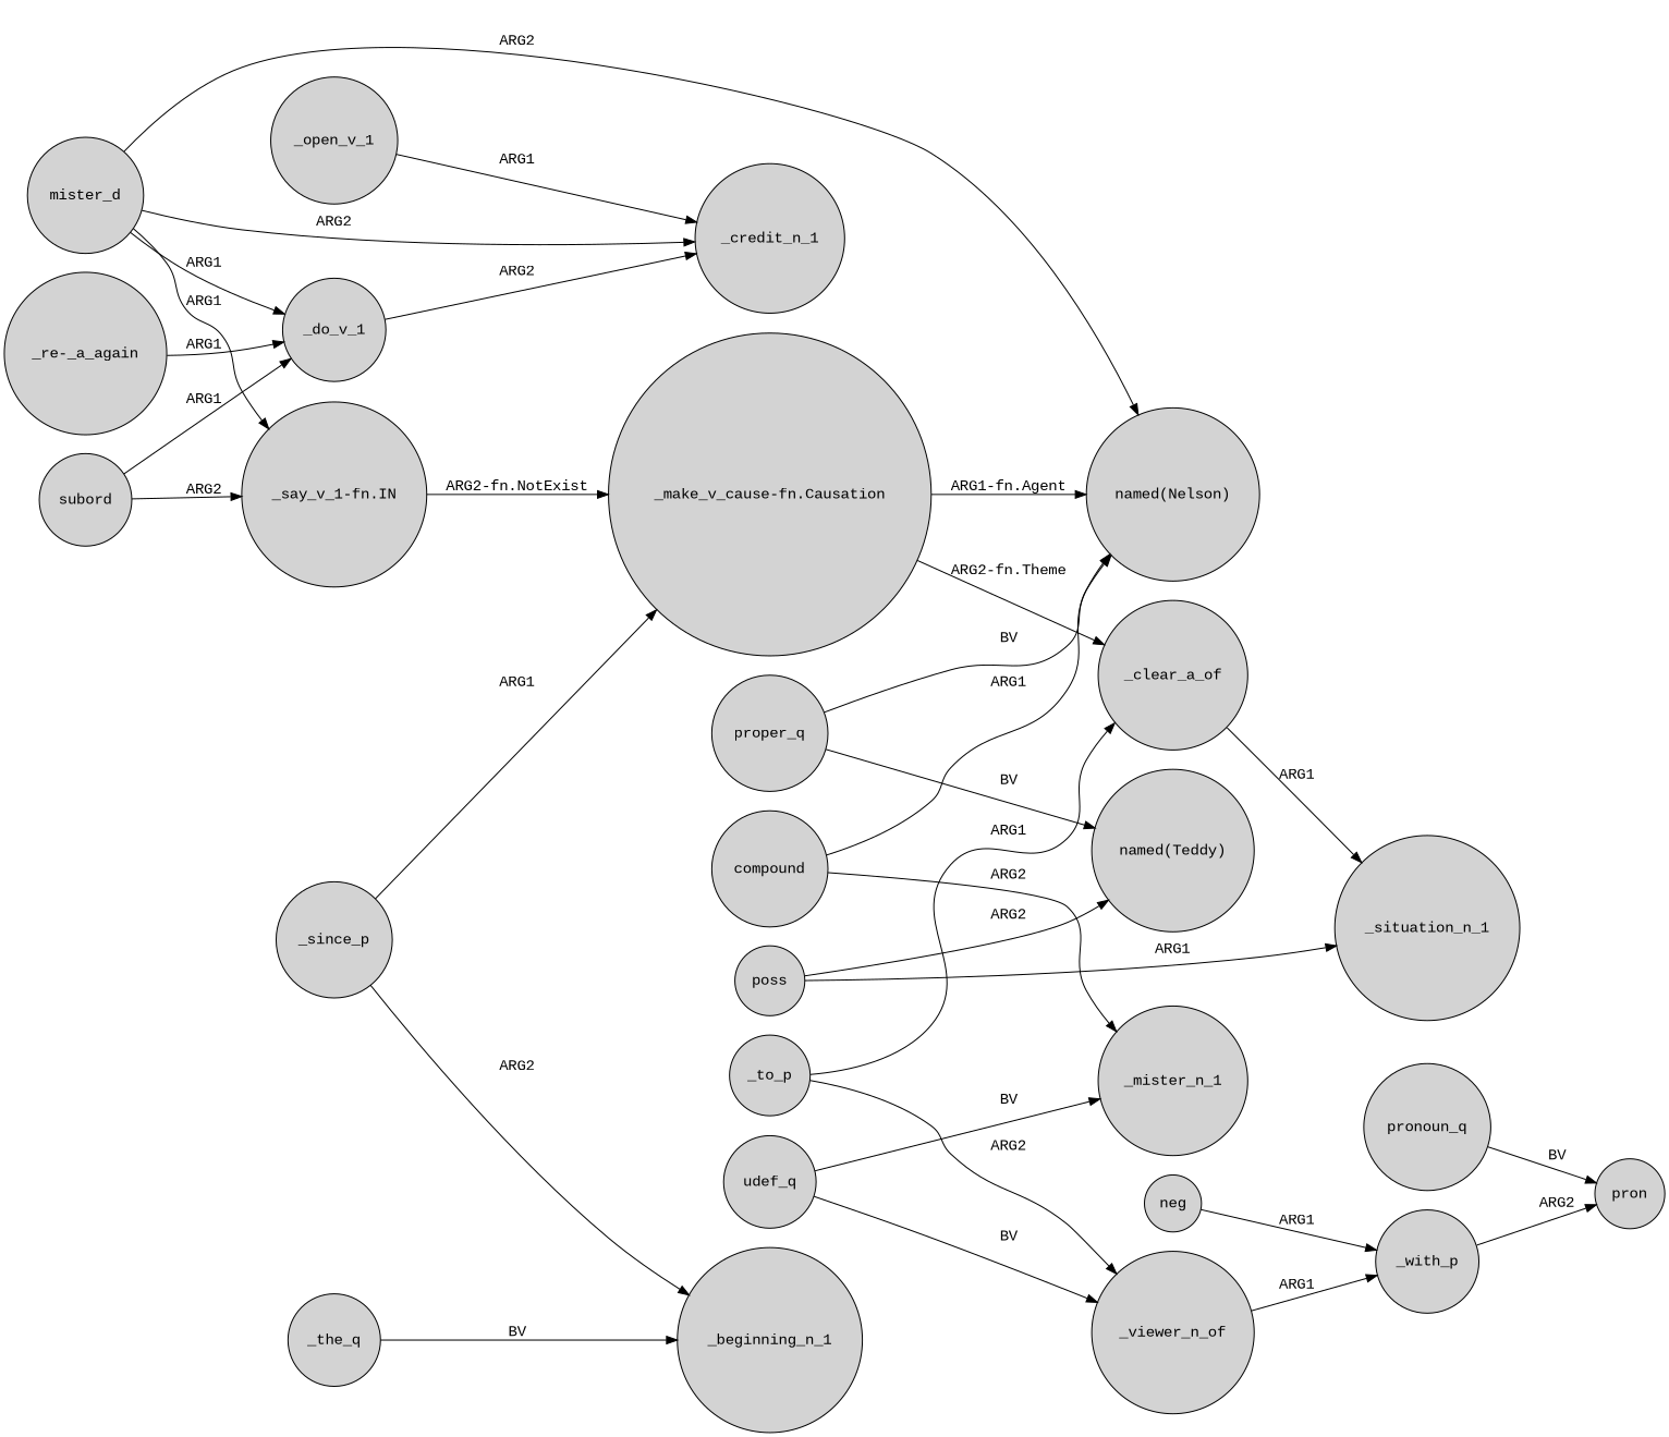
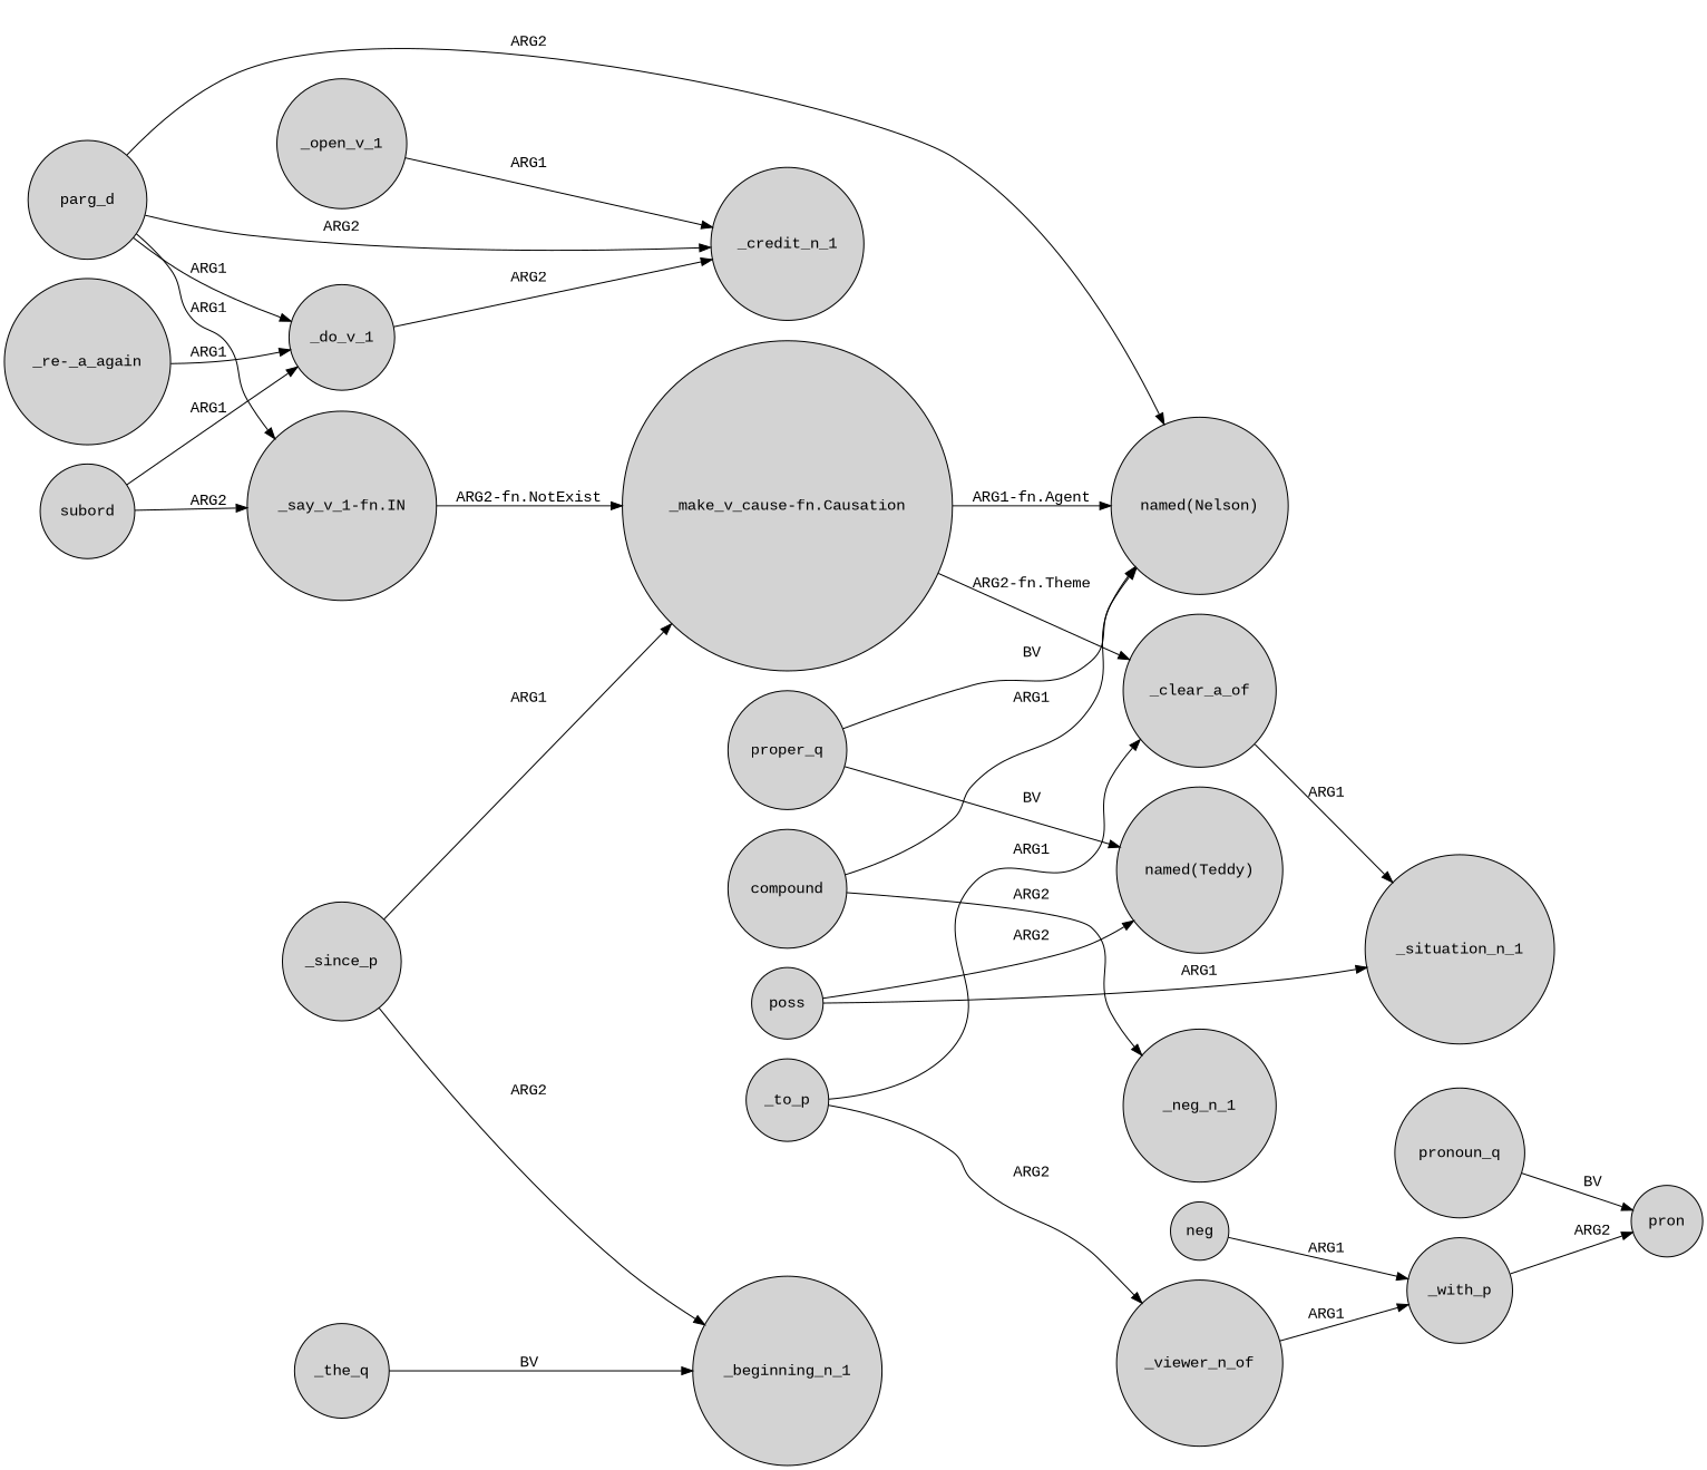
  digraph {
    fontname="Liberation Mono"
    rankdir=LR
    node [fontname="Liberation Mono" shape=circle style=filled]
    edge [fontname="Liberation Mono"]
    _open_v_1
    _credit_n_1
-   parg_d [label=mister_d]
+   parg_d
    _do_v_1
    "_say_v_1-fn.IN"
    "named(Nelson)"
    "_make_v_cause-fn.Causation"
    _clear_a_of
    _situation_n_1
    _since_p
    _beginning_n_1
    _to_p
    _viewer_n_of
    _with_p
    compound
-   _mister_n_1
+   _mister_n_1 [label=_neg_n_1]
    subord
    poss
    "named(Teddy)"
-   udef_q
    neg
    pron
    proper_q
    "_re-_a_again"
    _the_q
    pronoun_q
    _open_v_1 -> _credit_n_1 [label=ARG1]
    parg_d -> _credit_n_1 [label=ARG2]
    parg_d -> _do_v_1 [label=ARG1]
    parg_d -> "_say_v_1-fn.IN" [label=ARG1]
    parg_d -> "named(Nelson)" [label=ARG2]
    _do_v_1 -> _credit_n_1 [label=ARG2]
    "_say_v_1-fn.IN" -> "_make_v_cause-fn.Causation" [label="ARG2-fn.NotExist"]
    "_make_v_cause-fn.Causation" -> "named(Nelson)" [label="ARG1-fn.Agent"]
    "_make_v_cause-fn.Causation" -> _clear_a_of [label="ARG2-fn.Theme"]
    _clear_a_of -> _situation_n_1 [label=ARG1]
    _since_p -> "_make_v_cause-fn.Causation" [label=ARG1]
    _since_p -> _beginning_n_1 [label=ARG2]
    _to_p -> _clear_a_of [label=ARG1]
    _to_p -> _viewer_n_of [label=ARG2]
    _viewer_n_of -> _with_p [label=ARG1]
    _with_p -> pron [label=ARG2]
    compound -> "named(Nelson)" [label=ARG1]
    compound -> _mister_n_1 [label=ARG2]
    subord -> _do_v_1 [label=ARG1]
    subord -> "_say_v_1-fn.IN" [label=ARG2]
    poss -> _situation_n_1 [label=ARG1]
    poss -> "named(Teddy)" [label=ARG2]
-   udef_q -> _viewer_n_of [label=BV]
-   udef_q -> _mister_n_1 [label=BV]
    neg -> _with_p [label=ARG1]
    proper_q -> "named(Nelson)" [label=BV]
    proper_q -> "named(Teddy)" [label=BV]
    "_re-_a_again" -> _do_v_1 [label=ARG1]
    _the_q -> _beginning_n_1 [label=BV]
    pronoun_q -> pron [label=BV]
  }
